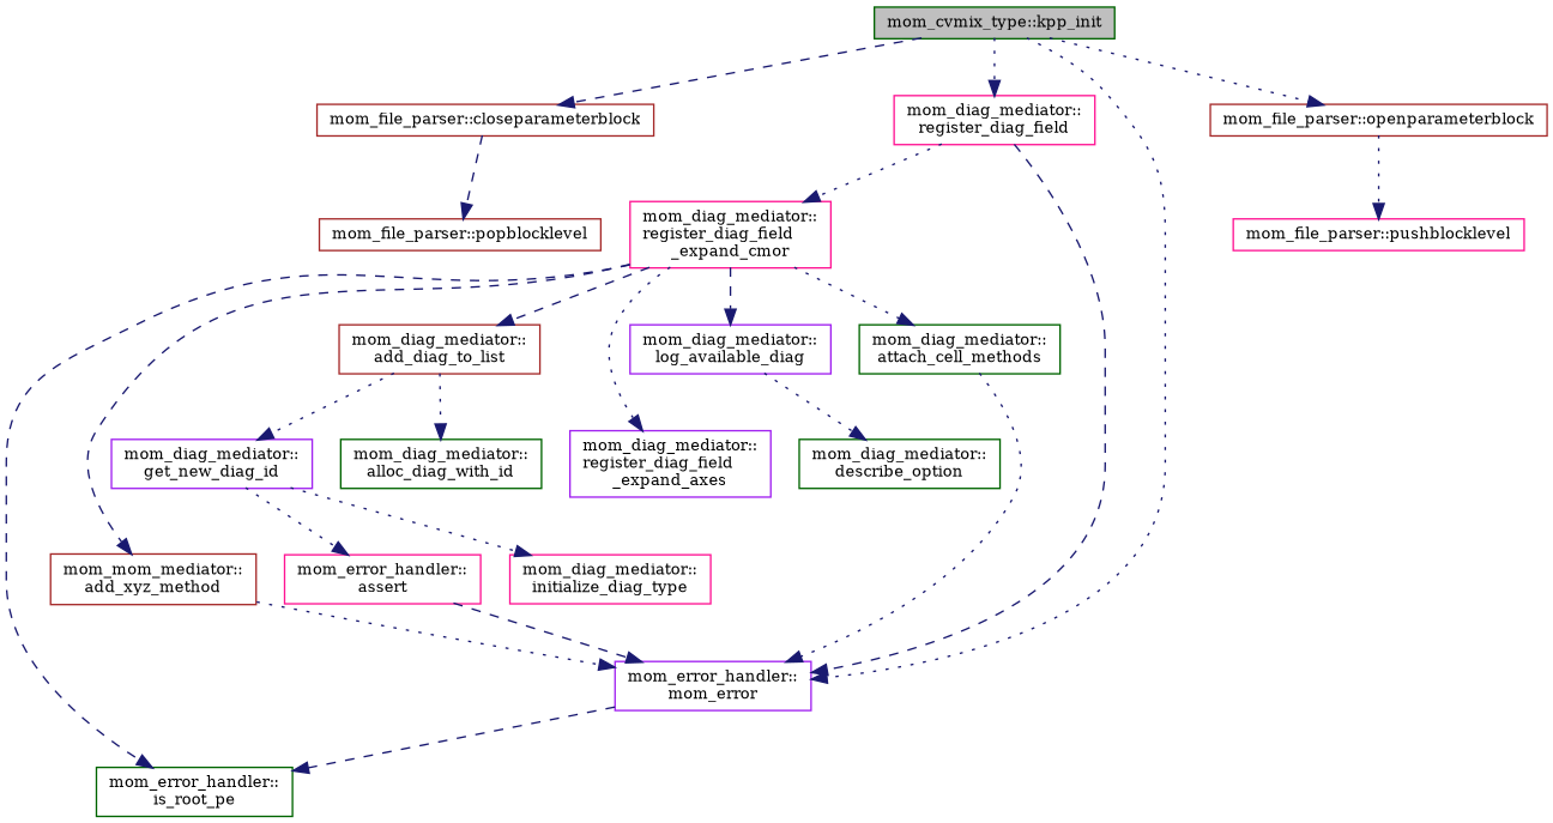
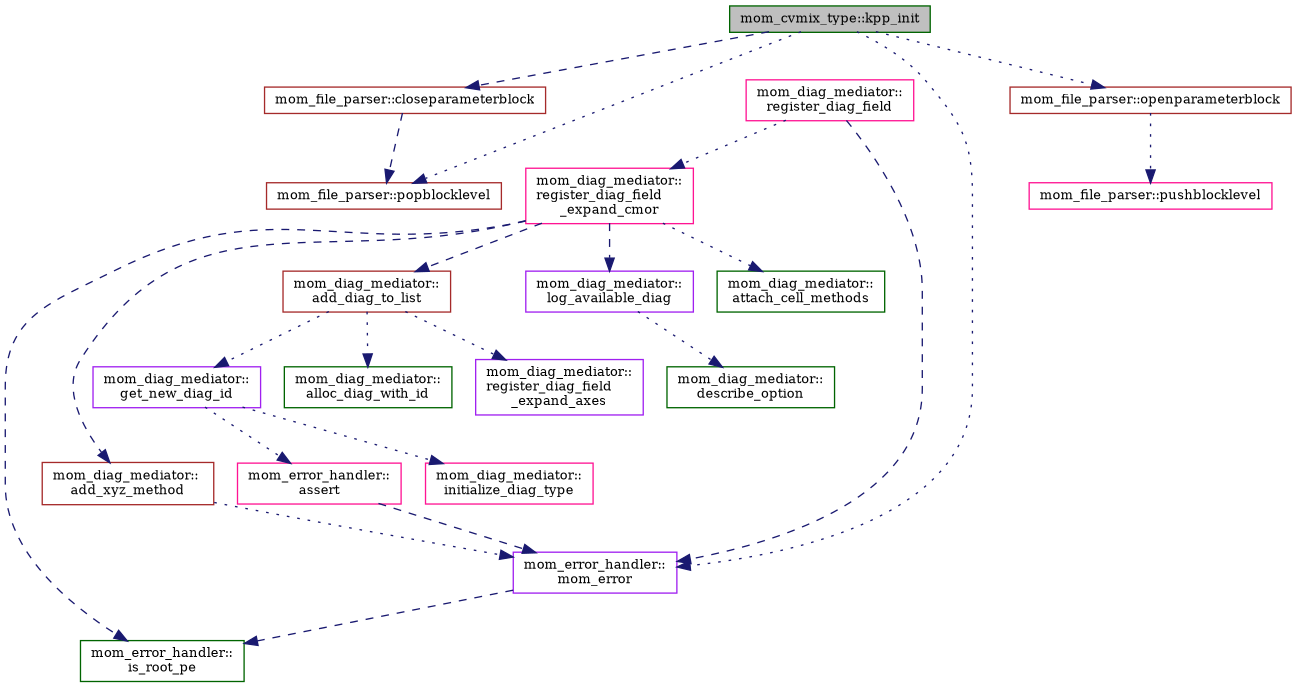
  digraph {
    fontname="DejaVu Serif"
    rankdir=TB
    node [color=darkgreen fillcolor=white fontname="DejaVu Serif" fontsize=10 shape=record style=filled]
    edge [color=midnightblue fontname="DejaVu Serif" fontsize=10 labelfontname=Helvetica labelfontsize=10 style=dotted]
    n1 [fillcolor=grey75 fontcolor=black height=0.2 label="mom_cvmix_type::kpp_init" width=0.4]
    n2 [color=brown height=0.2 label="mom_file_parser::closeparameterblock" width=0.4]
    n3 [color=purple height=0.2 label="mom_error_handler::\lmom_error" width=0.4]
    n4 [color=brown height=0.2 label="mom_file_parser::openparameterblock" width=0.4]
    n5 [color=deeppink height=0.2 label="mom_diag_mediator::\lregister_diag_field" width=0.4]
    n6 [color=brown height=0.2 label="mom_file_parser::popblocklevel" width=0.4]
    n7 [height=0.2 label="mom_error_handler::\lis_root_pe" width=0.4]
    n8 [color=deeppink height=0.2 label="mom_file_parser::pushblocklevel" width=0.4]
    n9 [color=deeppink height=0.2 label="mom_diag_mediator::\lregister_diag_field\l_expand_cmor" width=0.4]
    n10 [color=brown height=0.2 label="mom_diag_mediator::\ladd_diag_to_list" width=0.4]
-   n11 [color=brown height=0.2 label="mom_mom_mediator::\ladd_xyz_method" width=0.4]
+   n11 [color=brown height=0.2 label="mom_diag_mediator::\ladd_xyz_method" width=0.4]
    n12 [height=0.2 label="mom_diag_mediator::\lattach_cell_methods" width=0.4]
    n13 [color=purple height=0.2 label="mom_diag_mediator::\llog_available_diag" width=0.4]
    n14 [color=purple height=0.2 label="mom_diag_mediator::\lregister_diag_field\l_expand_axes" width=0.4]
    n15 [height=0.2 label="mom_diag_mediator::\lalloc_diag_with_id" width=0.4]
    n16 [color=purple height=0.2 label="mom_diag_mediator::\lget_new_diag_id" width=0.4]
    n17 [height=0.2 label="mom_diag_mediator::\ldescribe_option" width=0.4]
    n18 [color=deeppink height=0.2 label="mom_error_handler::\lassert" width=0.4]
    n19 [color=deeppink height=0.2 label="mom_diag_mediator::\linitialize_diag_type" width=0.4]
    n1 -> n2 [style=dashed]
    n1 -> n3
    n1 -> n4
-   n1 -> n5
+   n1 -> n6
    n2 -> n6 [style=dashed]
    n3 -> n7 [style=dashed]
    n4 -> n8
    n5 -> n3 [style=dashed]
    n5 -> n9
    n9 -> n7 [style=dashed]
    n9 -> n10 [style=dashed]
    n9 -> n11 [style=dashed]
    n9 -> n12
    n9 -> n13 [style=dashed]
-   n9 -> n14
+   n10 -> n14
    n10 -> n15
    n10 -> n16
    n11 -> n3
-   n12 -> n3
    n13 -> n17
    n16 -> n18
    n16 -> n19
    n18 -> n3 [style=dashed]
  }
